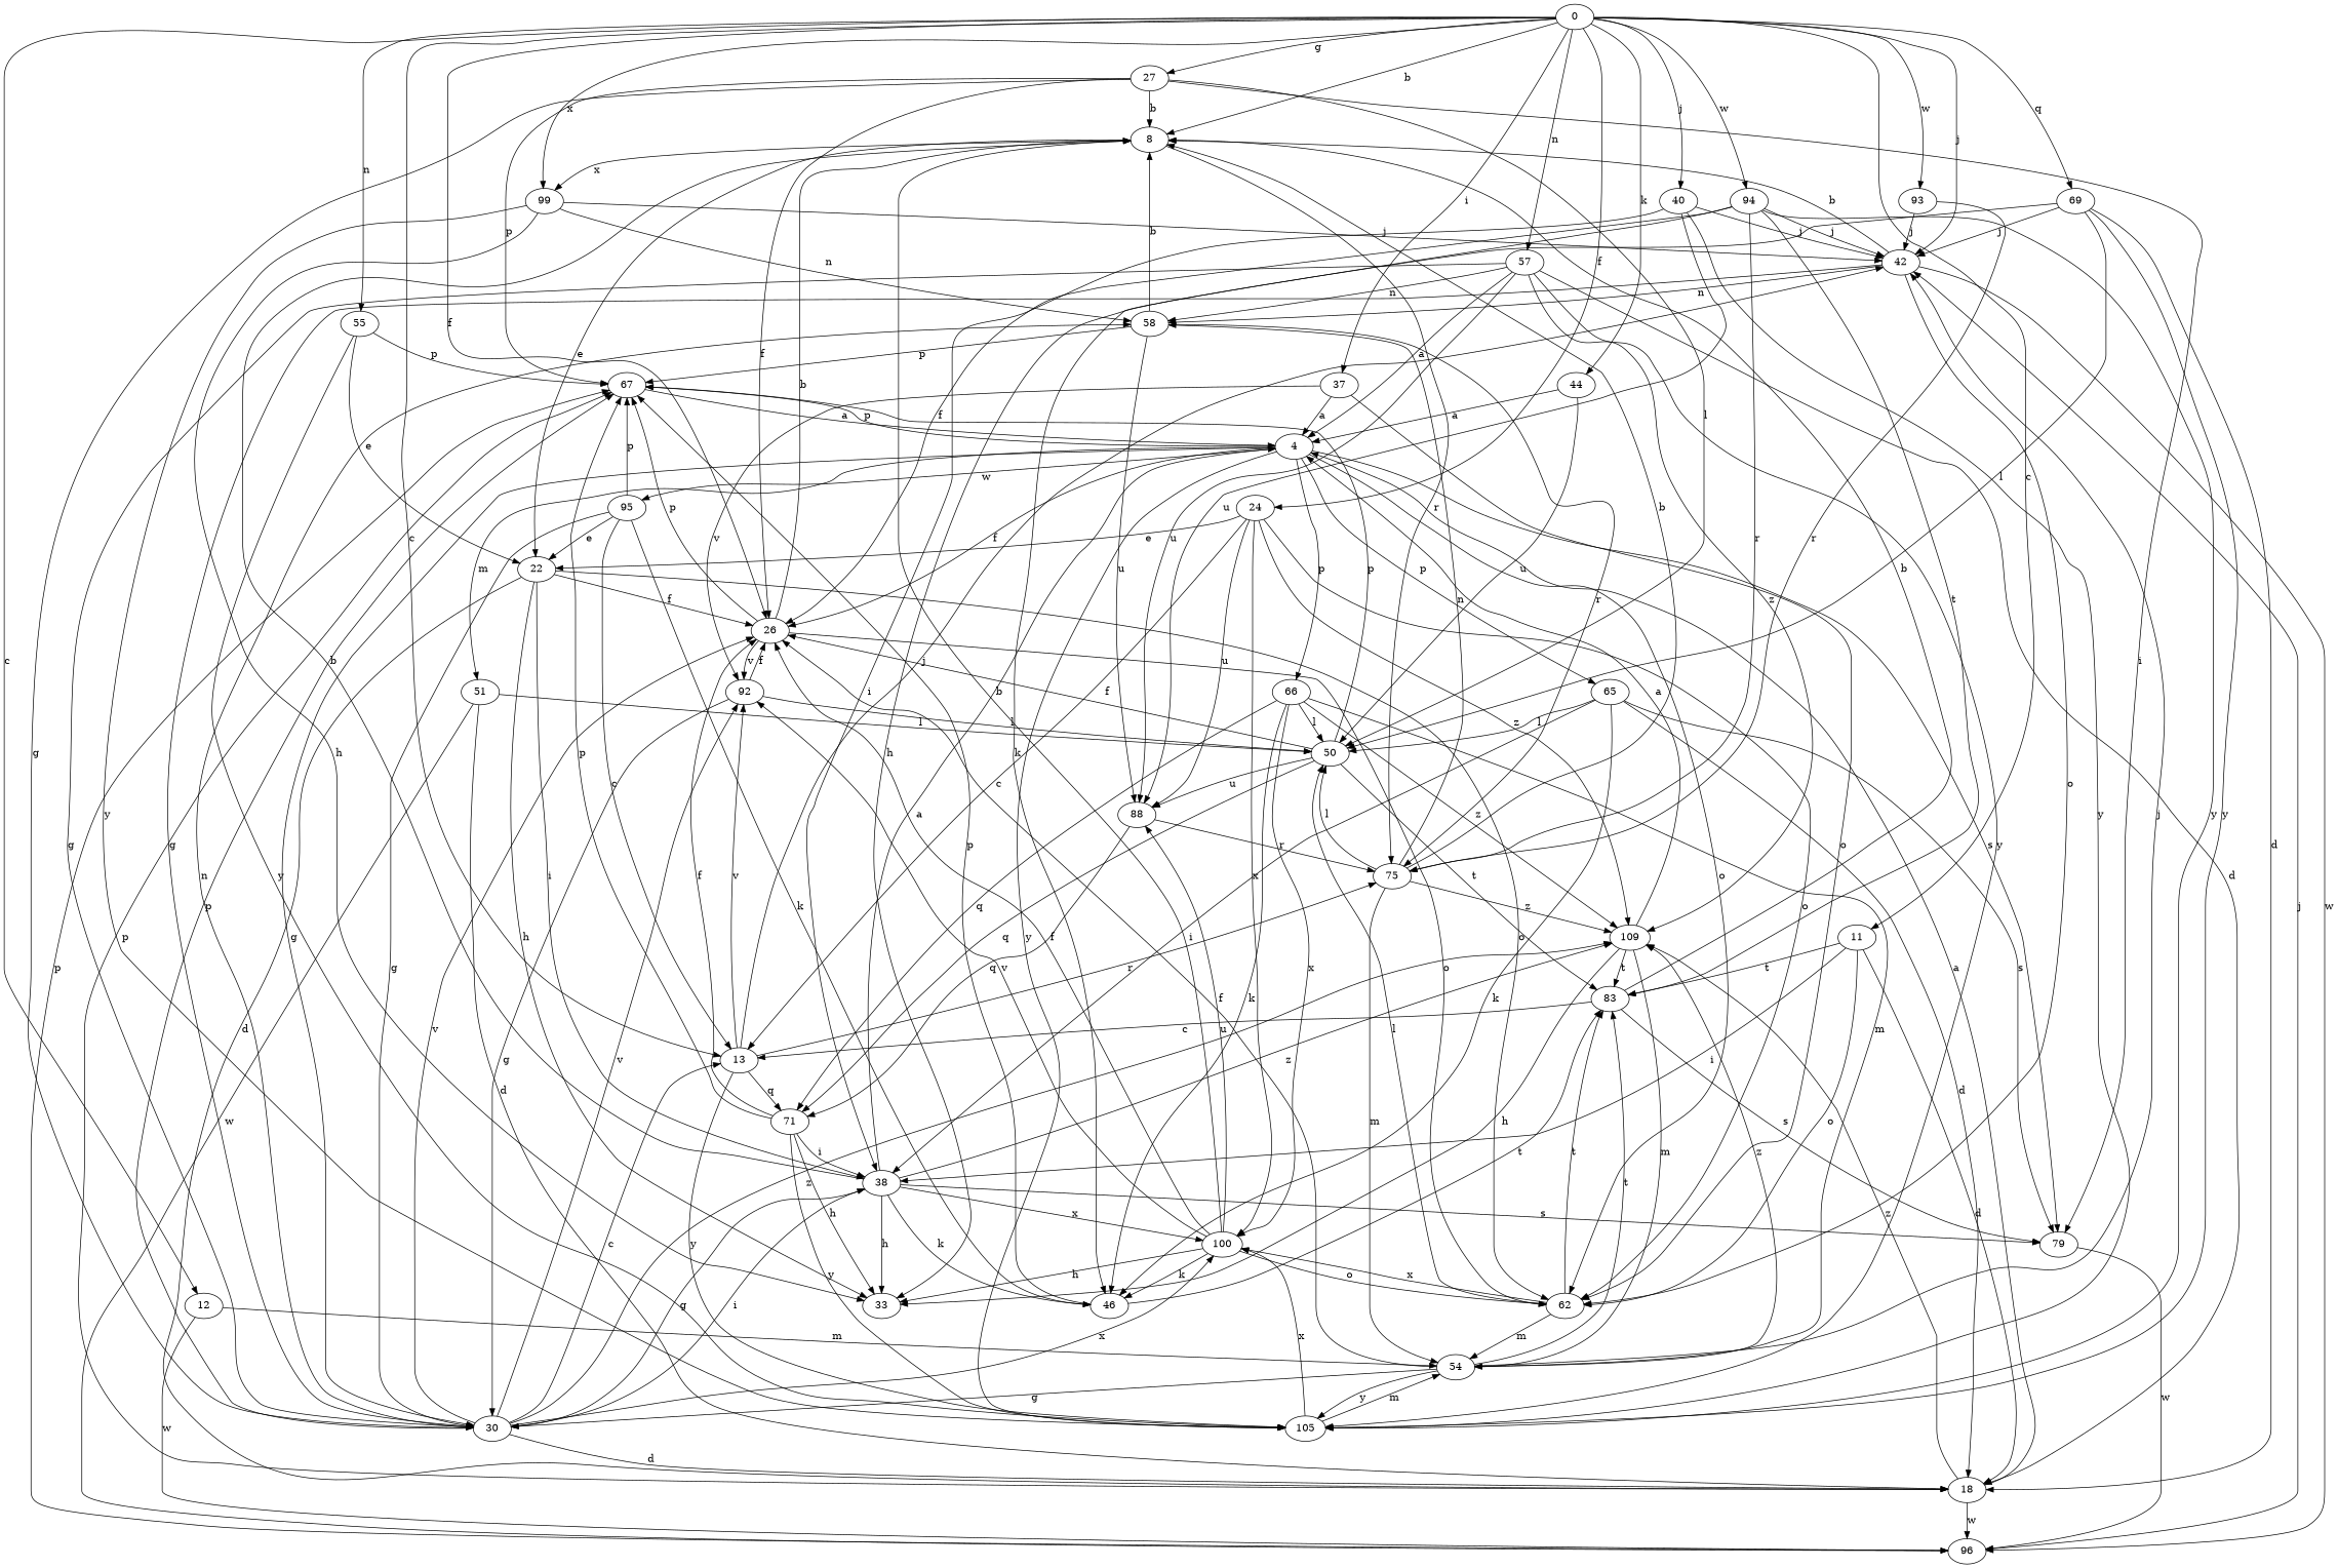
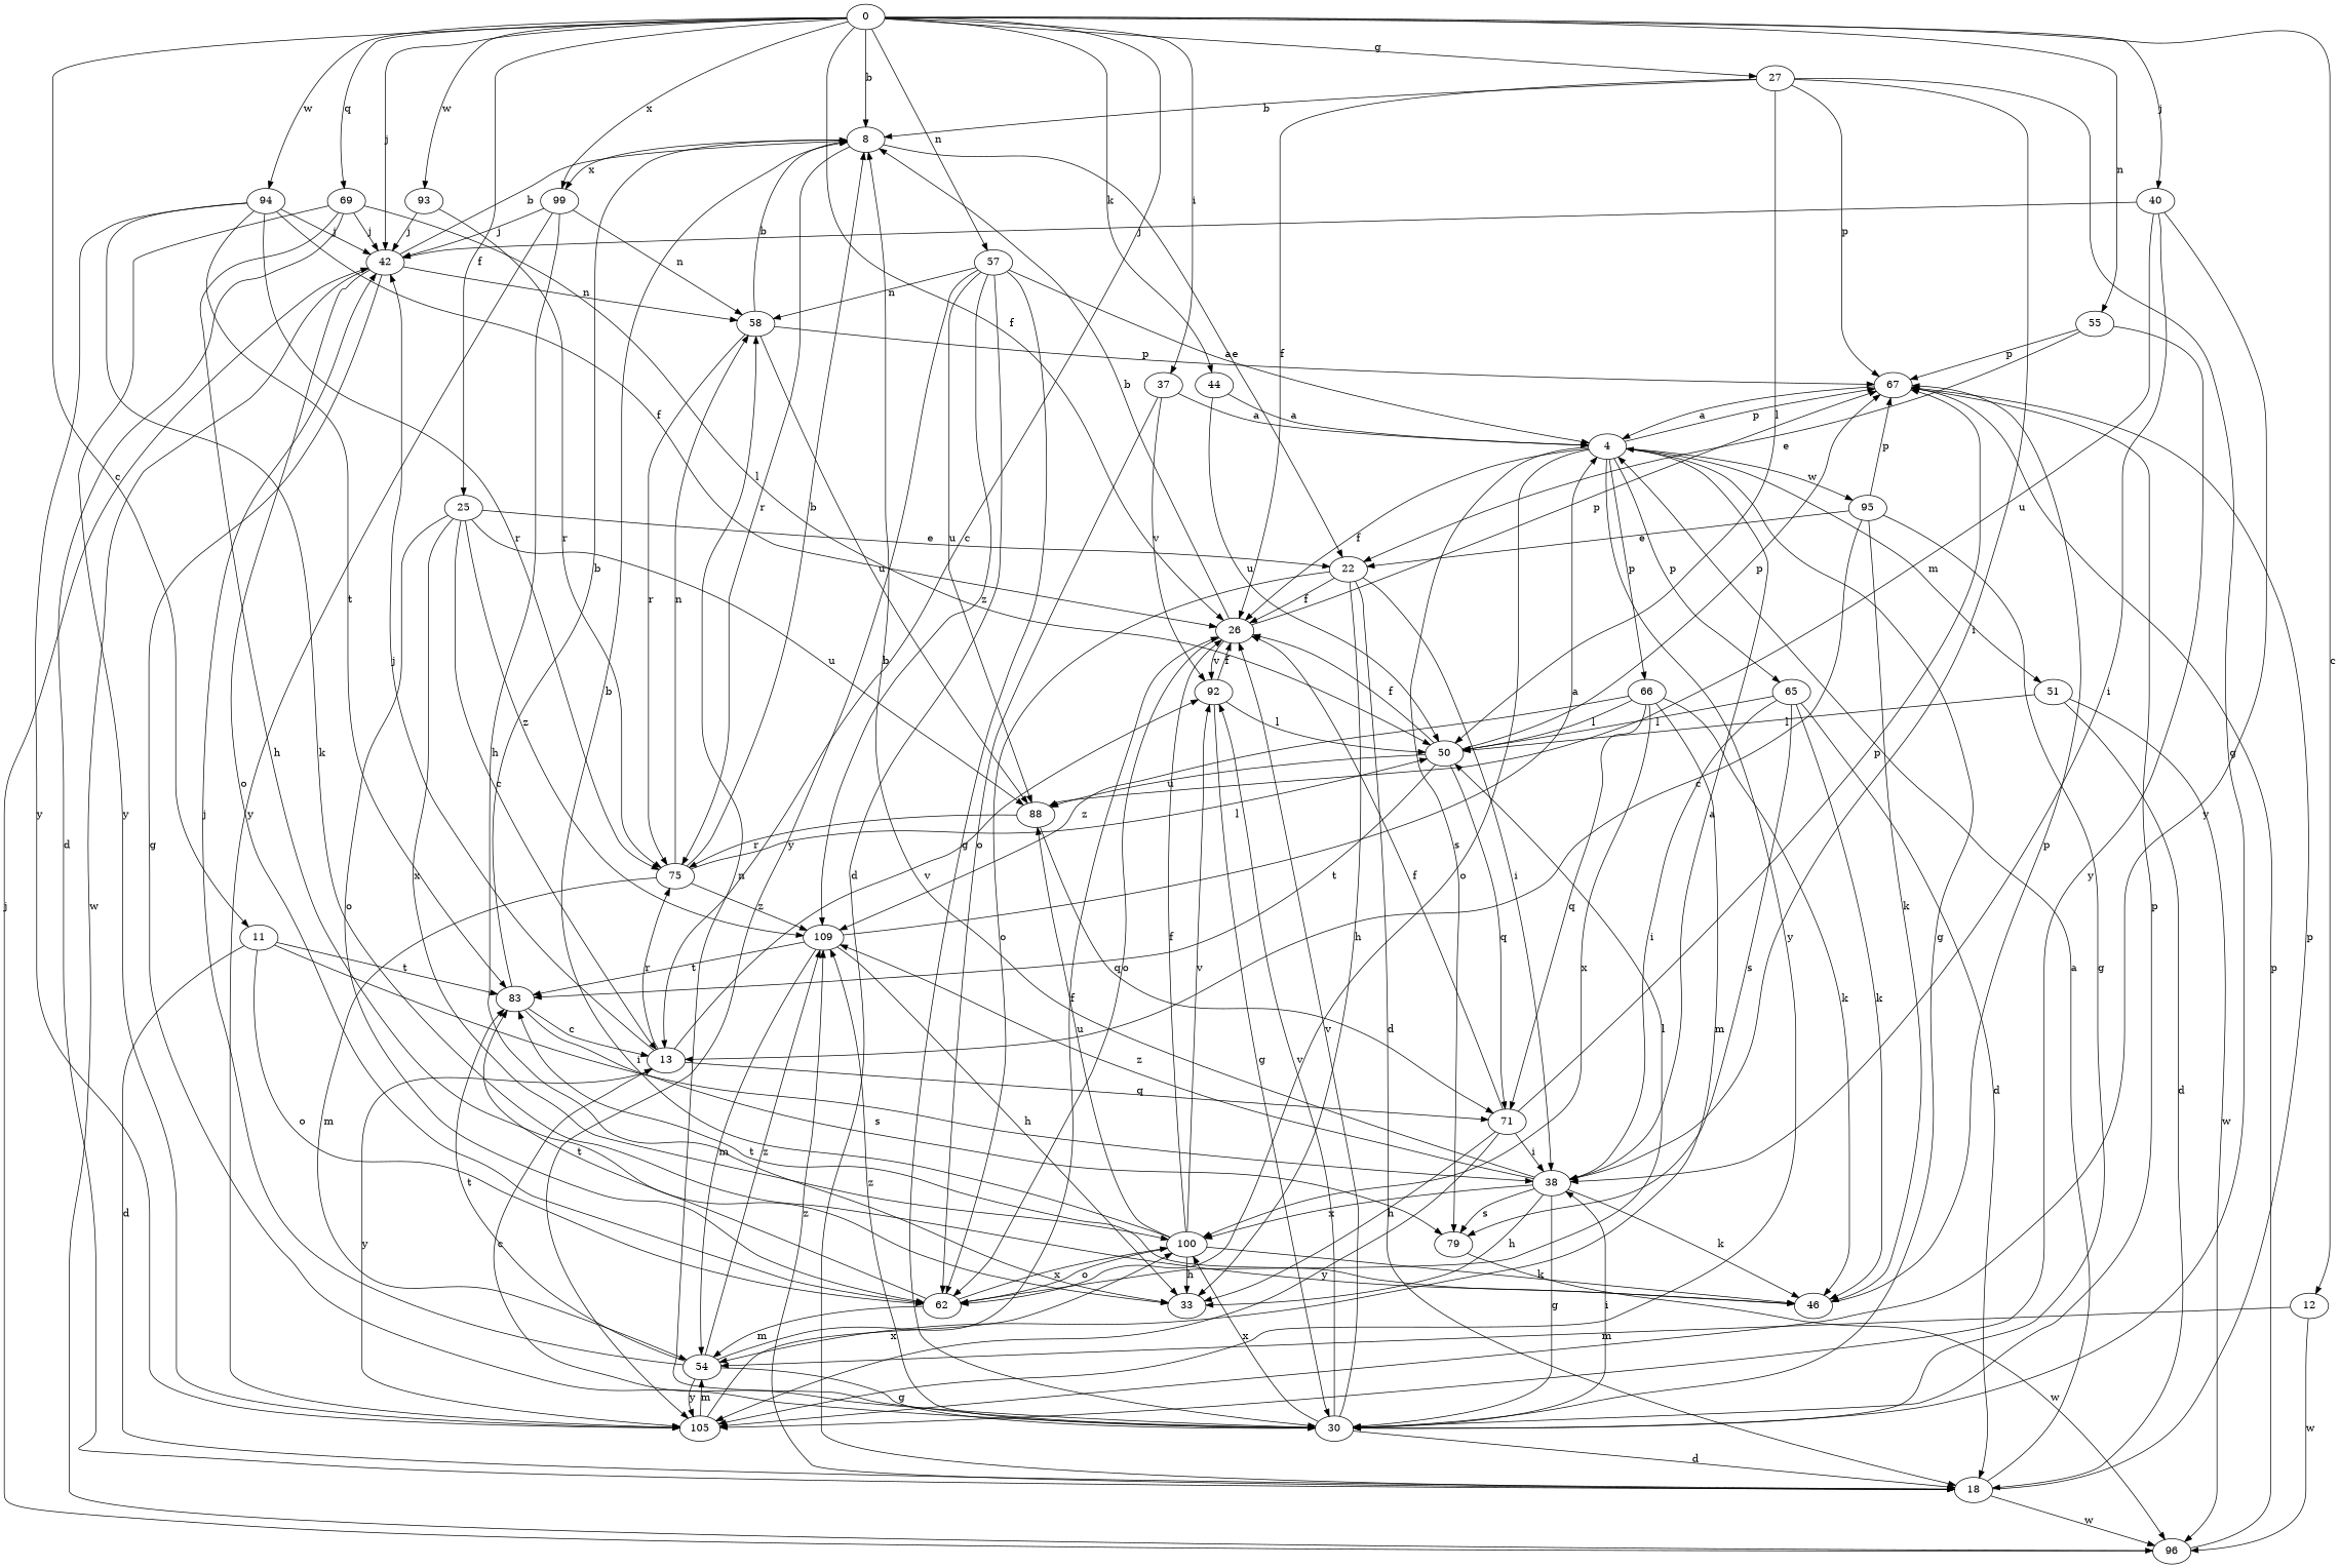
  strict digraph {
    0
    8
    11
    12
    13
-   24
+   24 [label=25]
    26
    27
    37
    40
    42
    44
    55
    57
    69
    93
    94
    99
    22
    75
    62
    18
    38
    83
    54
    96
    105
    71
    92
    109
    88
    100
    67
    30
    50
    4
    58
    33
    46
    51
    65
    66
    79
    95
    0 -> 8 [label=b]
    0 -> 11 [label=c]
    0 -> 12 [label=c]
    0 -> 13 [label=c]
    0 -> 24 [label=f]
    0 -> 26 [label=f]
    0 -> 27 [label=g]
    0 -> 37 [label=i]
    0 -> 40 [label=j]
    0 -> 42 [label=j]
    0 -> 44 [label=k]
    0 -> 55 [label=n]
    0 -> 57 [label=n]
    0 -> 69 [label=q]
    0 -> 93 [label=w]
    0 -> 94 [label=w]
    0 -> 99 [label=x]
    8 -> 99 [label=x]
    8 -> 22 [label=e]
    8 -> 75 [label=r]
    11 -> 62 [label=o]
    11 -> 18 [label=d]
    11 -> 38 [label=i]
    11 -> 83 [label=t]
    12 -> 54 [label=m]
    12 -> 96 [label=w]
    13 -> 42 [label=j]
    13 -> 75 [label=r]
    13 -> 105 [label=y]
    13 -> 71 [label=q]
    13 -> 92 [label=v]
    24 -> 13 [label=c]
    24 -> 22 [label=e]
    24 -> 62 [label=o]
    24 -> 109 [label=z]
    24 -> 88 [label=u]
    24 -> 100 [label=x]
    26 -> 8 [label=b]
    26 -> 62 [label=o]
    26 -> 92 [label=v]
    26 -> 67 [label=p]
    27 -> 8 [label=b]
    27 -> 26 [label=f]
-   27 -> 79 [label=i]
+   27 -> 38 [label=i]
    27 -> 67 [label=p]
    27 -> 30 [label=g]
    27 -> 50 [label=l]
    37 -> 62 [label=o]
    37 -> 92 [label=v]
    37 -> 4 [label=a]
    40 -> 42 [label=j]
    40 -> 38 [label=i]
    40 -> 105 [label=y]
    40 -> 88 [label=u]
    42 -> 8 [label=b]
    42 -> 62 [label=o]
    42 -> 96 [label=w]
    42 -> 30 [label=g]
    42 -> 58 [label=n]
    44 -> 50 [label=u]
    44 -> 4 [label=a]
    55 -> 22 [label=e]
    55 -> 105 [label=y]
    55 -> 67 [label=p]
    57 -> 18 [label=d]
    57 -> 105 [label=y]
    57 -> 109 [label=z]
    57 -> 88 [label=u]
    57 -> 30 [label=g]
    57 -> 4 [label=a]
    57 -> 58 [label=n]
    69 -> 42 [label=j]
    69 -> 18 [label=d]
    69 -> 105 [label=y]
    69 -> 50 [label=l]
    69 -> 33 [label=h]
    93 -> 42 [label=j]
    93 -> 75 [label=r]
    94 -> 26 [label=f]
    94 -> 42 [label=j]
    94 -> 75 [label=r]
    94 -> 83 [label=t]
    94 -> 105 [label=y]
    94 -> 46 [label=k]
    99 -> 42 [label=j]
    99 -> 105 [label=y]
    99 -> 58 [label=n]
    99 -> 33 [label=h]
    22 -> 26 [label=f]
    22 -> 62 [label=o]
    22 -> 18 [label=d]
    22 -> 38 [label=i]
    22 -> 33 [label=h]
    75 -> 8 [label=b]
    75 -> 54 [label=m]
    75 -> 109 [label=z]
    75 -> 50 [label=l]
    75 -> 58 [label=n]
    62 -> 83 [label=t]
    62 -> 54 [label=m]
    62 -> 100 [label=x]
    62 -> 50 [label=l]
    18 -> 96 [label=w]
    18 -> 109 [label=z]
    18 -> 67 [label=p]
    18 -> 4 [label=a]
    38 -> 8 [label=b]
    38 -> 109 [label=z]
    38 -> 100 [label=x]
    38 -> 30 [label=g]
    38 -> 4 [label=a]
    38 -> 33 [label=h]
    38 -> 46 [label=k]
    38 -> 79 [label=s]
    83 -> 8 [label=b]
    83 -> 13 [label=c]
    83 -> 79 [label=s]
    54 -> 26 [label=f]
    54 -> 42 [label=j]
    54 -> 83 [label=t]
    54 -> 105 [label=y]
    54 -> 109 [label=z]
    54 -> 30 [label=g]
    96 -> 42 [label=j]
    96 -> 67 [label=p]
    105 -> 54 [label=m]
    105 -> 100 [label=x]
    71 -> 26 [label=f]
    71 -> 38 [label=i]
    71 -> 105 [label=y]
    71 -> 67 [label=p]
    71 -> 33 [label=h]
    92 -> 26 [label=f]
    92 -> 30 [label=g]
    92 -> 50 [label=l]
    109 -> 83 [label=t]
    109 -> 54 [label=m]
    109 -> 4 [label=a]
    109 -> 33 [label=h]
    88 -> 75 [label=r]
    88 -> 71 [label=q]
    100 -> 8 [label=b]
    100 -> 26 [label=f]
    100 -> 62 [label=o]
    100 -> 92 [label=v]
    100 -> 88 [label=u]
    100 -> 33 [label=h]
    100 -> 46 [label=k]
    67 -> 4 [label=a]
    30 -> 13 [label=c]
    30 -> 26 [label=v]
    30 -> 18 [label=d]
    30 -> 38 [label=i]
    30 -> 92 [label=v]
    30 -> 109 [label=z]
    30 -> 100 [label=x]
    30 -> 67 [label=p]
    30 -> 58 [label=n]
    50 -> 26 [label=f]
    50 -> 83 [label=t]
    50 -> 71 [label=q]
    50 -> 88 [label=u]
    50 -> 67 [label=p]
    4 -> 26 [label=f]
    4 -> 62 [label=o]
    4 -> 105 [label=y]
    4 -> 67 [label=p]
    4 -> 30 [label=g]
    4 -> 51 [label=m]
    4 -> 65 [label=p]
    4 -> 66 [label=p]
    4 -> 79 [label=s]
    4 -> 95 [label=w]
    58 -> 8 [label=b]
    58 -> 75 [label=r]
    58 -> 88 [label=u]
    58 -> 67 [label=p]
    46 -> 83 [label=t]
    46 -> 67 [label=p]
    51 -> 18 [label=d]
    51 -> 96 [label=w]
    51 -> 50 [label=l]
    65 -> 18 [label=d]
    65 -> 38 [label=i]
    65 -> 50 [label=l]
    65 -> 46 [label=k]
    65 -> 79 [label=s]
    66 -> 54 [label=m]
    66 -> 71 [label=q]
    66 -> 109 [label=z]
    66 -> 100 [label=x]
    66 -> 50 [label=l]
    66 -> 46 [label=k]
    79 -> 96 [label=w]
    95 -> 13 [label=c]
    95 -> 22 [label=e]
    95 -> 67 [label=p]
    95 -> 30 [label=g]
    95 -> 46 [label=k]
  }
